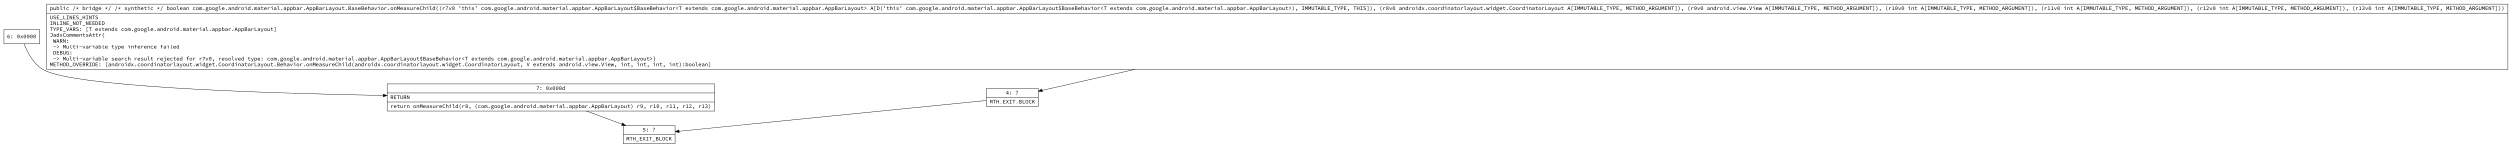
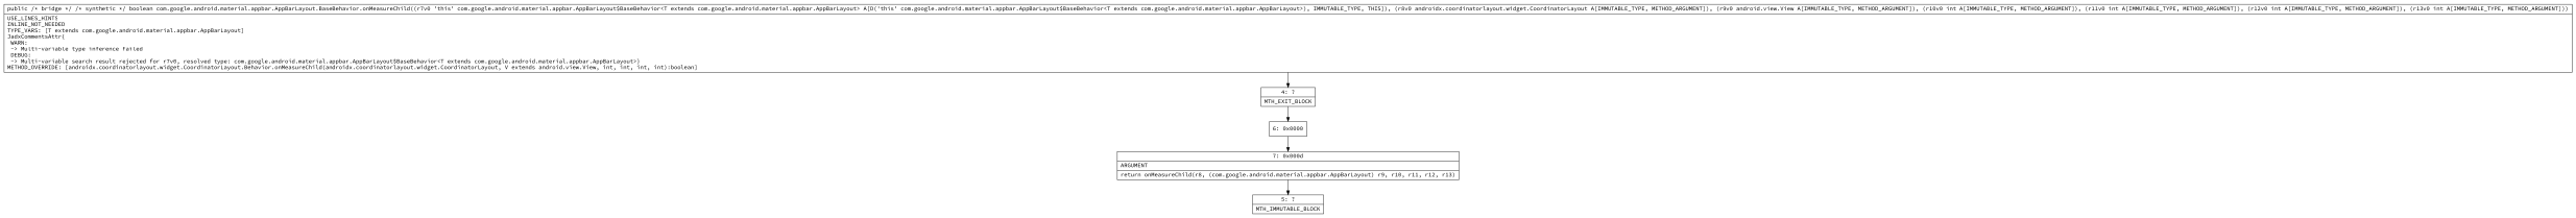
  digraph {
    fontname="Source Code Pro"
    node [fontname="Source Code Pro" shape=record]
    edge [fontname="Source Code Pro"]
    n1 [label="{4\:\ ?|MTH_EXIT_BLOCK\l}"]
    n2 [label="{6\:\ 0x0000}"]
-   n3 [label="{7\:\ 0x000d|RETURN\l|return onMeasureChild(r8, (com.google.android.material.appbar.AppBarLayout) r9, r10, r11, r12, r13)\l}"]
-   n4 [label="{5\:\ ?|MTH_EXIT_BLOCK\l}"]
+   n3 [label="{7\:\ 0x000d|ARGUMENT\l|return onMeasureChild(r8, (com.google.android.material.appbar.AppBarLayout) r9, r10, r11, r12, r13)\l}"]
+   n4 [label="{5\:\ ?|MTH_IMMUTABLE_BLOCK\l}"]
    n5 [label="{public \/* bridge *\/ \/* synthetic *\/ boolean com.google.android.material.appbar.AppBarLayout.BaseBehavior.onMeasureChild((r7v0 'this' com.google.android.material.appbar.AppBarLayout$BaseBehavior\<T extends com.google.android.material.appbar.AppBarLayout\> A[D('this' com.google.android.material.appbar.AppBarLayout$BaseBehavior\<T extends com.google.android.material.appbar.AppBarLayout\>), IMMUTABLE_TYPE, THIS]), (r8v0 androidx.coordinatorlayout.widget.CoordinatorLayout A[IMMUTABLE_TYPE, METHOD_ARGUMENT]), (r9v0 android.view.View A[IMMUTABLE_TYPE, METHOD_ARGUMENT]), (r10v0 int A[IMMUTABLE_TYPE, METHOD_ARGUMENT]), (r11v0 int A[IMMUTABLE_TYPE, METHOD_ARGUMENT]), (r12v0 int A[IMMUTABLE_TYPE, METHOD_ARGUMENT]), (r13v0 int A[IMMUTABLE_TYPE, METHOD_ARGUMENT]))  | USE_LINES_HINTS\lINLINE_NOT_NEEDED\lTYPE_VARS: [T extends com.google.android.material.appbar.AppBarLayout]\lJadxCommentsAttr\{\l WARN: \l \-\> Multi\-variable type inference failed\l DEBUG: \l \-\> Multi\-variable search result rejected for r7v0, resolved type: com.google.android.material.appbar.AppBarLayout$BaseBehavior\<T extends com.google.android.material.appbar.AppBarLayout\>\}\lMETHOD_OVERRIDE: [androidx.coordinatorlayout.widget.CoordinatorLayout.Behavior.onMeasureChild(androidx.coordinatorlayout.widget.CoordinatorLayout, V extends android.view.View, int, int, int, int):boolean]\l}"]
-   n1 -> n4
+   n1 -> n2
    n2 -> n3
    n3 -> n4
    n5 -> n1
  }
